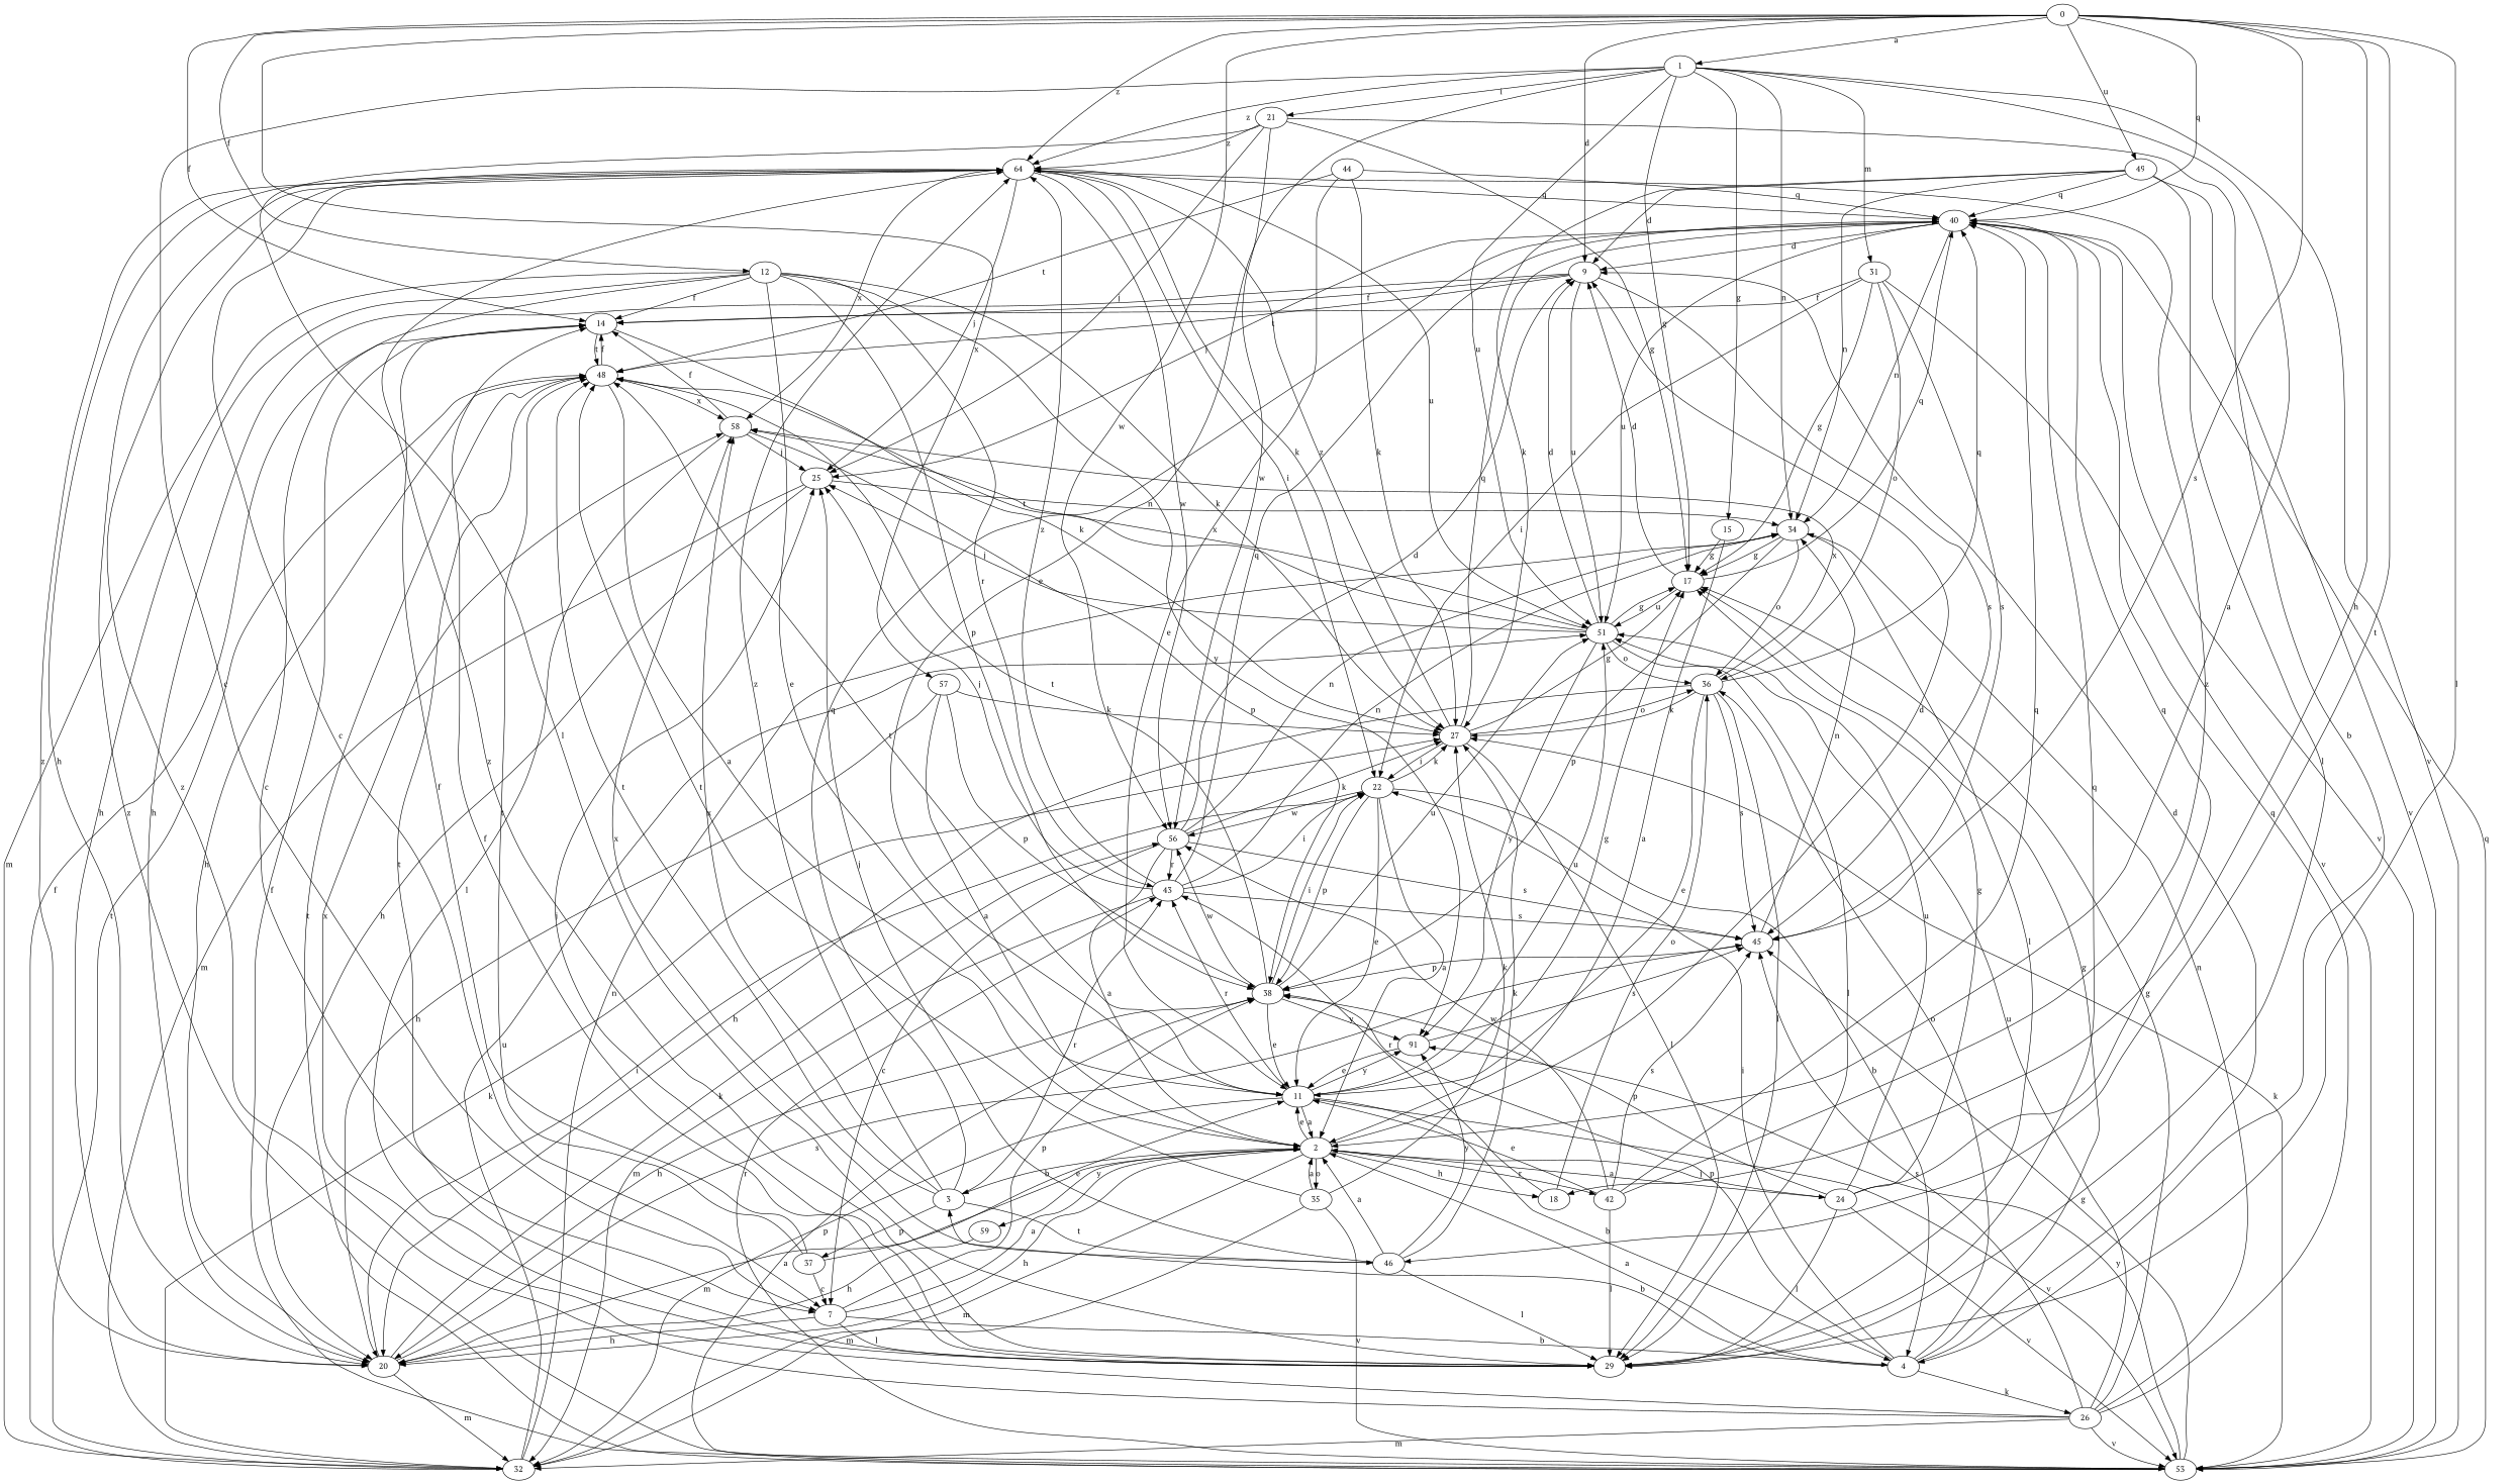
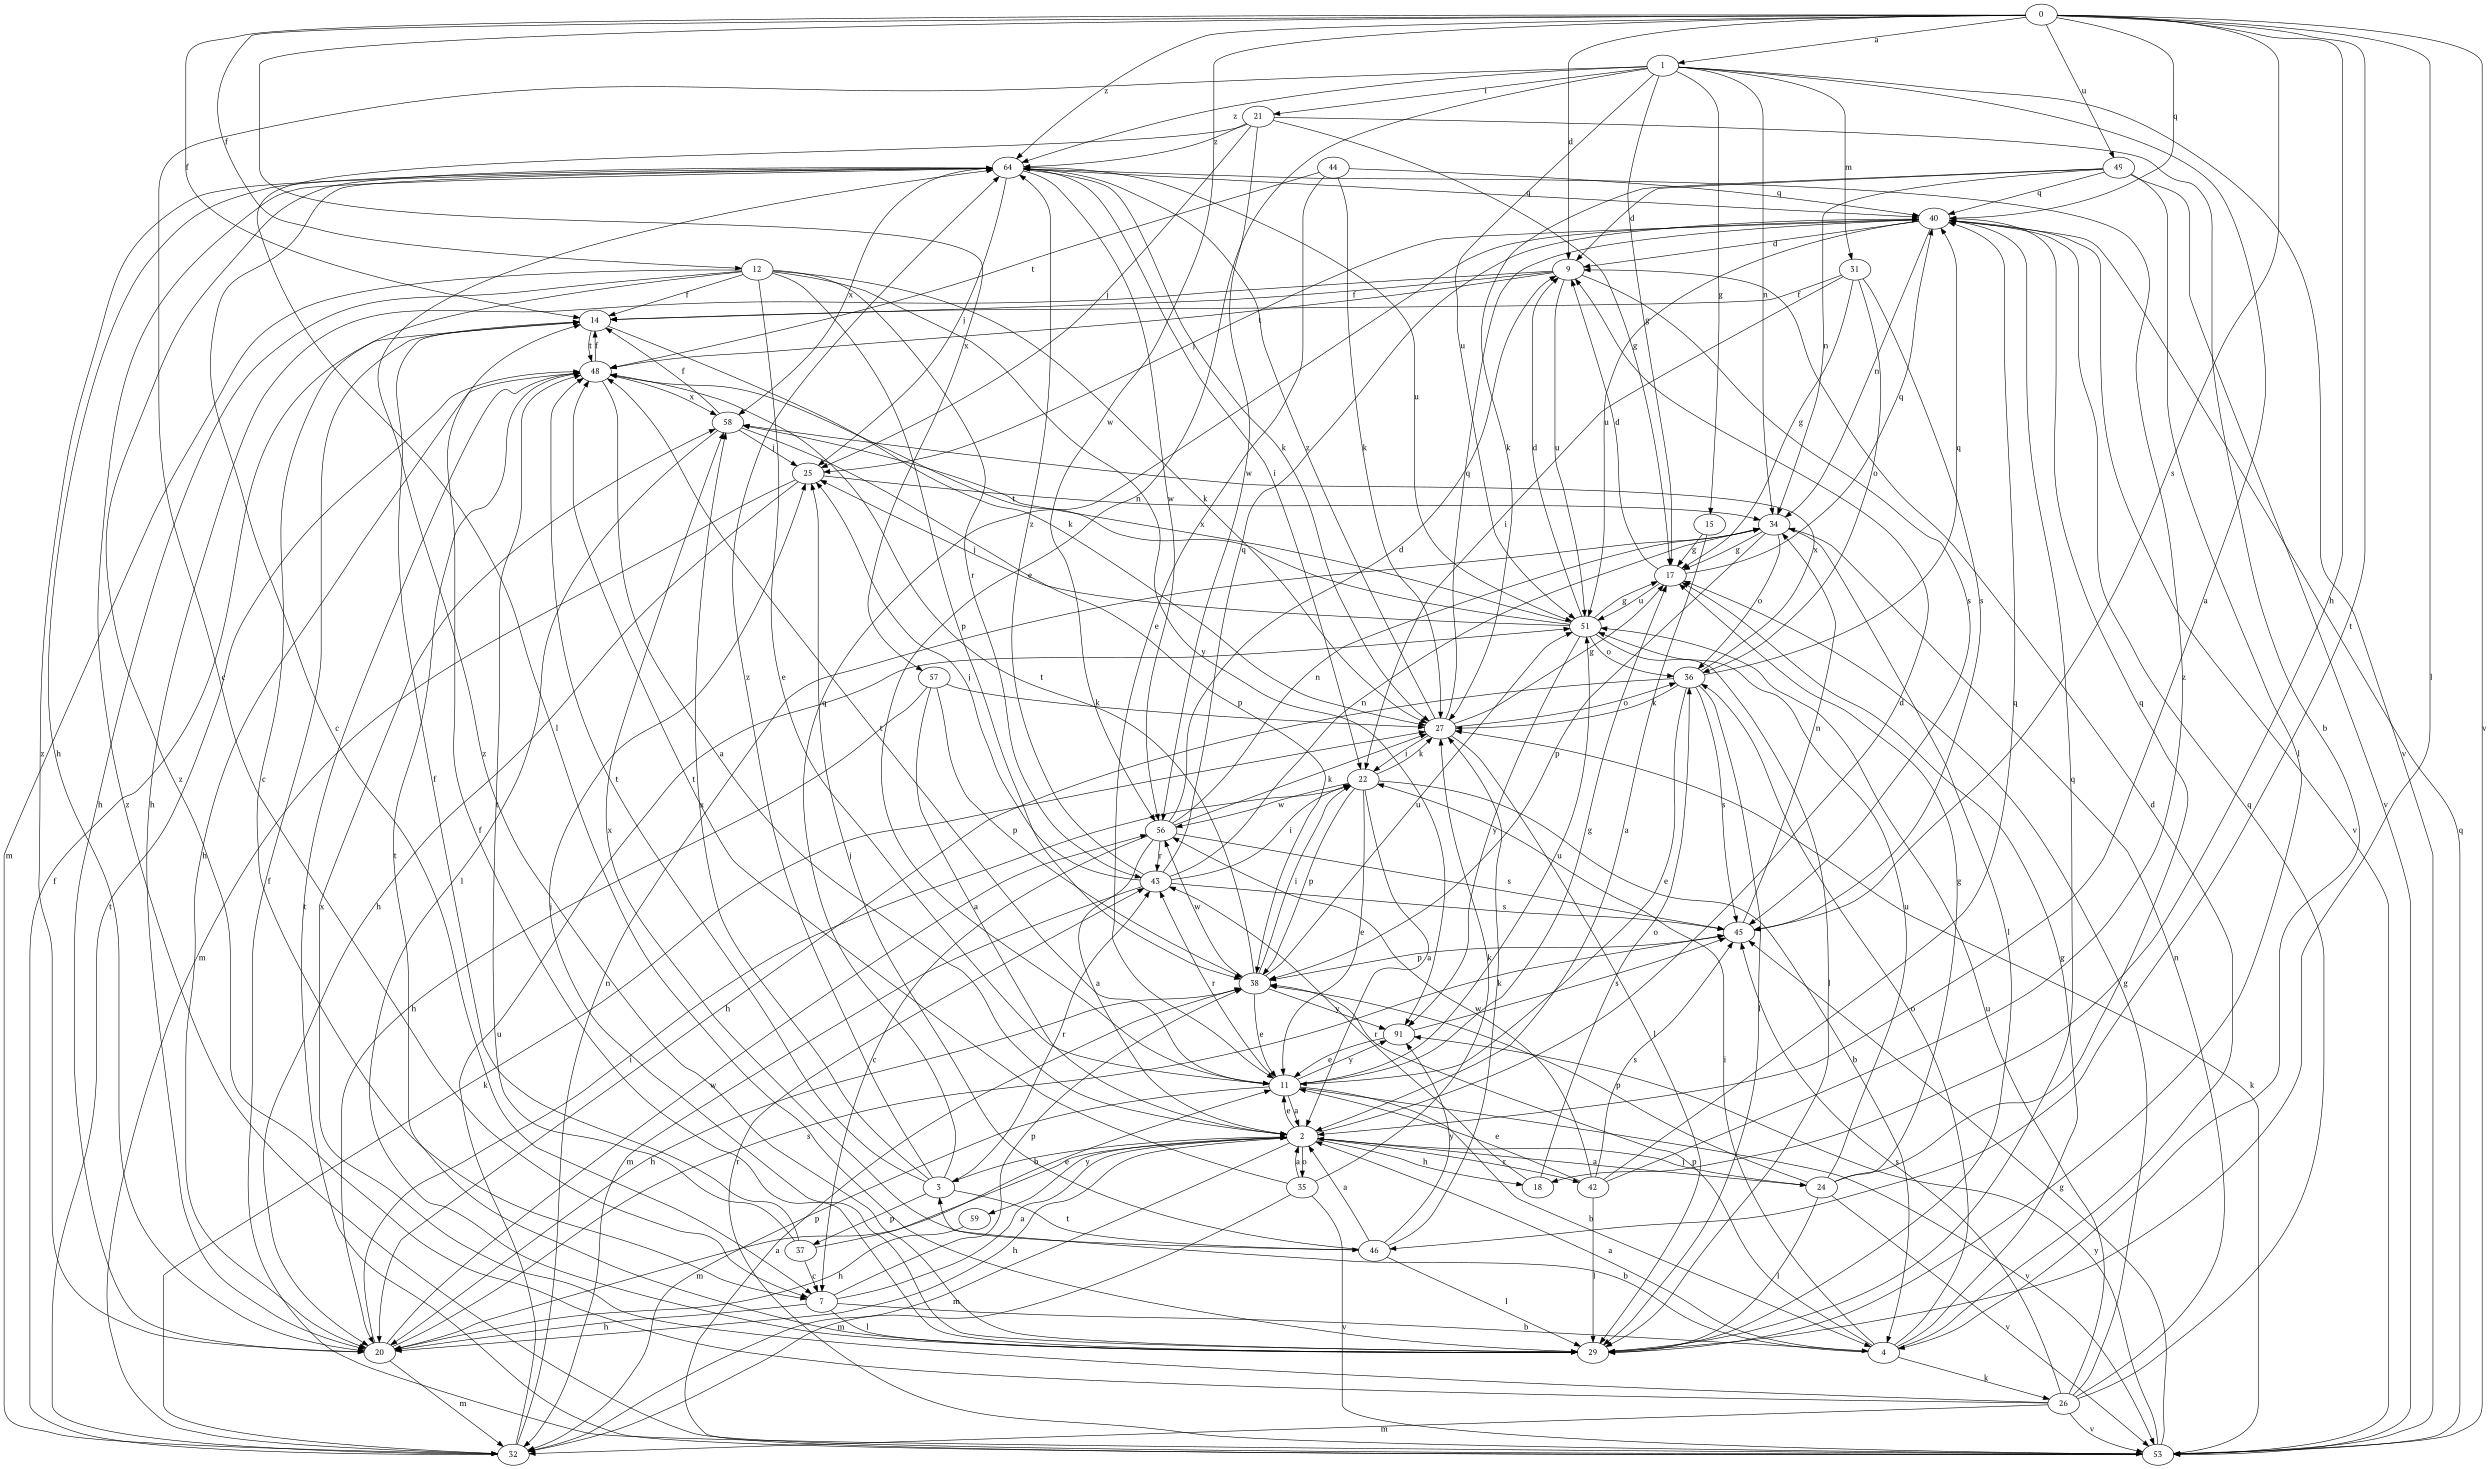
  strict digraph {
    fontname="PT Serif"
    node [fontname="PT Serif"]
    edge [fontname="PT Serif"]
    0
    1
    9
    12
    14
    18
    29
    40
    45
    46
    49
    56
    57
    64
    2
    7
    11
    15
    17
    21
    31
    34
    51
    53
    20
    48
    32
    43
    38
    n30 [label=91]
    27
    36
    25
    44
    58
    22
    3
    24
    35
    42
    59
    4
    37
    26
    0 -> 1 [label=a]
    0 -> 9 [label=d]
    0 -> 12 [label=f]
    0 -> 14 [label=f]
    0 -> 18 [label=h]
    0 -> 29 [label=l]
    0 -> 40 [label=q]
    0 -> 45 [label=s]
    0 -> 46 [label=t]
    0 -> 49 [label=u]
    0 -> 56 [label=w]
    0 -> 57 [label=x]
    0 -> 64 [label=z]
    1 -> 64 [label=z]
    1 -> 2 [label=a]
    1 -> 7 [label=c]
    1 -> 11 [label=e]
    1 -> 15 [label=g]
    1 -> 17 [label=g]
    1 -> 21 [label=i]
    1 -> 31 [label=m]
    1 -> 34 [label=n]
    1 -> 51 [label=u]
    1 -> 53 [label=v]
    9 -> 14 [label=f]
    9 -> 45 [label=s]
    9 -> 51 [label=u]
    9 -> 20 [label=h]
    9 -> 48 [label=t]
    12 -> 14 [label=f]
    12 -> 7 [label=c]
    12 -> 11 [label=e]
    12 -> 20 [label=h]
    12 -> 32 [label=m]
    12 -> 43 [label=r]
    12 -> 38 [label=p]
    12 -> n30 [label=y]
    12 -> 27 [label=k]
    14 -> 48 [label=t]
    14 -> 27 [label=k]
    18 -> 43 [label=r]
    18 -> 36 [label=o]
    29 -> 14 [label=f]
    29 -> 40 [label=q]
    29 -> 64 [label=z]
    29 -> 48 [label=t]
    29 -> 25 [label=j]
    40 -> 9 [label=d]
    40 -> 34 [label=n]
    40 -> 51 [label=u]
    40 -> 53 [label=v]
    40 -> 25 [label=j]
    45 -> 34 [label=n]
    45 -> 38 [label=p]
    46 -> 29 [label=l]
    46 -> 2 [label=a]
    46 -> n30 [label=y]
    46 -> 27 [label=k]
    46 -> 25 [label=j]
    46 -> 58 [label=x]
    49 -> 9 [label=d]
    49 -> 29 [label=l]
    49 -> 40 [label=q]
    49 -> 34 [label=n]
    49 -> 53 [label=v]
    49 -> 27 [label=k]
    56 -> 9 [label=d]
    56 -> 45 [label=s]
    56 -> 2 [label=a]
    56 -> 7 [label=c]
    56 -> 34 [label=n]
    56 -> 43 [label=r]
    56 -> 27 [label=k]
    57 -> 2 [label=a]
    57 -> 20 [label=h]
    57 -> 38 [label=p]
    57 -> 27 [label=k]
    64 -> 40 [label=q]
    64 -> 56 [label=w]
    64 -> 7 [label=c]
    64 -> 51 [label=u]
    64 -> 20 [label=h]
    64 -> 27 [label=k]
    64 -> 25 [label=j]
    64 -> 58 [label=x]
    64 -> 22 [label=i]
    2 -> 9 [label=d]
    2 -> 18 [label=h]
    2 -> 11 [label=e]
    2 -> 20 [label=h]
    2 -> 32 [label=m]
    2 -> 3 [label=b]
    2 -> 24 [label=j]
    2 -> 35 [label=o]
    2 -> 42 [label=r]
    2 -> 59 [label=y]
    7 -> 29 [label=l]
    7 -> 2 [label=a]
    7 -> 20 [label=h]
    7 -> 38 [label=p]
    7 -> 4 [label=b]
    11 -> 2 [label=a]
    11 -> 17 [label=g]
    11 -> 51 [label=u]
    11 -> 53 [label=v]
    11 -> 48 [label=t]
    11 -> 32 [label=m]
    11 -> 43 [label=r]
    11 -> n30 [label=y]
    11 -> 4 [label=b]
    15 -> 2 [label=a]
    15 -> 17 [label=g]
    17 -> 9 [label=d]
    17 -> 40 [label=q]
    17 -> 51 [label=u]
    21 -> 29 [label=l]
    21 -> 56 [label=w]
    21 -> 64 [label=z]
    21 -> 17 [label=g]
    21 -> 25 [label=j]
    21 -> 4 [label=b]
    31 -> 14 [label=f]
    31 -> 45 [label=s]
    31 -> 17 [label=g]
-   31 -> 53 [label=v]
+   0 -> 53 [label=v]
    31 -> 36 [label=o]
    31 -> 22 [label=i]
    34 -> 29 [label=l]
    34 -> 17 [label=g]
    34 -> 38 [label=p]
    34 -> 36 [label=o]
    51 -> 9 [label=d]
    51 -> 29 [label=l]
    51 -> 17 [label=g]
    51 -> 48 [label=t]
    51 -> n30 [label=y]
    51 -> 36 [label=o]
    51 -> 25 [label=j]
    51 -> 58 [label=x]
    53 -> 14 [label=f]
    53 -> 40 [label=q]
    53 -> 45 [label=g]
    53 -> 64 [label=z]
    53 -> 48 [label=t]
    53 -> 43 [label=r]
    53 -> 38 [label=p]
    53 -> n30 [label=y]
    53 -> 27 [label=k]
    20 -> 45 [label=s]
-   20 -> 56 [label=k]
+   20 -> 56 [label=w]
    20 -> 64 [label=z]
    20 -> 2 [label=a]
    20 -> 32 [label=m]
    20 -> 22 [label=i]
    48 -> 14 [label=f]
    48 -> 2 [label=a]
    48 -> 20 [label=h]
    48 -> 58 [label=x]
    32 -> 14 [label=f]
    32 -> 34 [label=n]
    32 -> 51 [label=u]
    32 -> 48 [label=t]
    32 -> 27 [label=k]
    43 -> 40 [label=q]
    43 -> 45 [label=s]
    43 -> 64 [label=z]
    43 -> 34 [label=n]
    43 -> 32 [label=m]
    43 -> 25 [label=j]
    43 -> 22 [label=i]
    38 -> 56 [label=w]
    38 -> 11 [label=e]
    38 -> 51 [label=u]
    38 -> 20 [label=h]
    38 -> 48 [label=t]
    38 -> n30 [label=y]
    38 -> 22 [label=i]
    n30 -> 45 [label=s]
    n30 -> 11 [label=e]
    27 -> 29 [label=l]
    27 -> 40 [label=q]
    27 -> 64 [label=z]
    27 -> 17 [label=g]
    27 -> 36 [label=o]
    27 -> 22 [label=i]
    36 -> 29 [label=l]
    36 -> 40 [label=q]
    36 -> 45 [label=s]
    36 -> 11 [label=e]
    36 -> 20 [label=h]
    36 -> 27 [label=k]
    36 -> 58 [label=x]
    25 -> 34 [label=n]
    25 -> 20 [label=h]
    25 -> 32 [label=m]
    44 -> 40 [label=q]
    44 -> 11 [label=e]
    44 -> 48 [label=t]
    44 -> 27 [label=k]
    58 -> 14 [label=f]
    58 -> 29 [label=l]
    58 -> 38 [label=p]
    58 -> 25 [label=j]
    22 -> 56 [label=w]
    22 -> 2 [label=a]
    22 -> 11 [label=e]
    22 -> 38 [label=p]
    22 -> 27 [label=k]
    22 -> 4 [label=b]
    3 -> 40 [label=q]
    3 -> 46 [label=t]
    3 -> 64 [label=z]
    3 -> 48 [label=t]
    3 -> 43 [label=r]
    3 -> 58 [label=x]
    3 -> 37 [label=p]
    24 -> 29 [label=l]
    24 -> 40 [label=q]
    24 -> 2 [label=a]
    24 -> 17 [label=g]
    24 -> 51 [label=u]
    24 -> 53 [label=v]
    24 -> 38 [label=p]
    35 -> 2 [label=a]
    35 -> 53 [label=v]
    35 -> 48 [label=t]
    35 -> 32 [label=m]
    35 -> 27 [label=k]
    42 -> 29 [label=l]
    42 -> 40 [label=q]
    42 -> 45 [label=s]
    42 -> 56 [label=w]
    42 -> 64 [label=z]
    42 -> 11 [label=e]
    59 -> 20 [label=h]
    4 -> 9 [label=d]
    4 -> 2 [label=a]
    4 -> 17 [label=g]
    4 -> 38 [label=p]
    4 -> 36 [label=o]
    4 -> 22 [label=i]
    4 -> 3 [label=b]
    4 -> 26 [label=k]
    37 -> 14 [label=f]
    37 -> 7 [label=c]
    37 -> 11 [label=e]
    37 -> 48 [label=t]
    26 -> 40 [label=q]
    26 -> 45 [label=s]
    26 -> 64 [label=z]
    26 -> 17 [label=g]
    26 -> 34 [label=n]
    26 -> 51 [label=u]
    26 -> 53 [label=v]
    26 -> 32 [label=m]
    26 -> 58 [label=x]
  }
